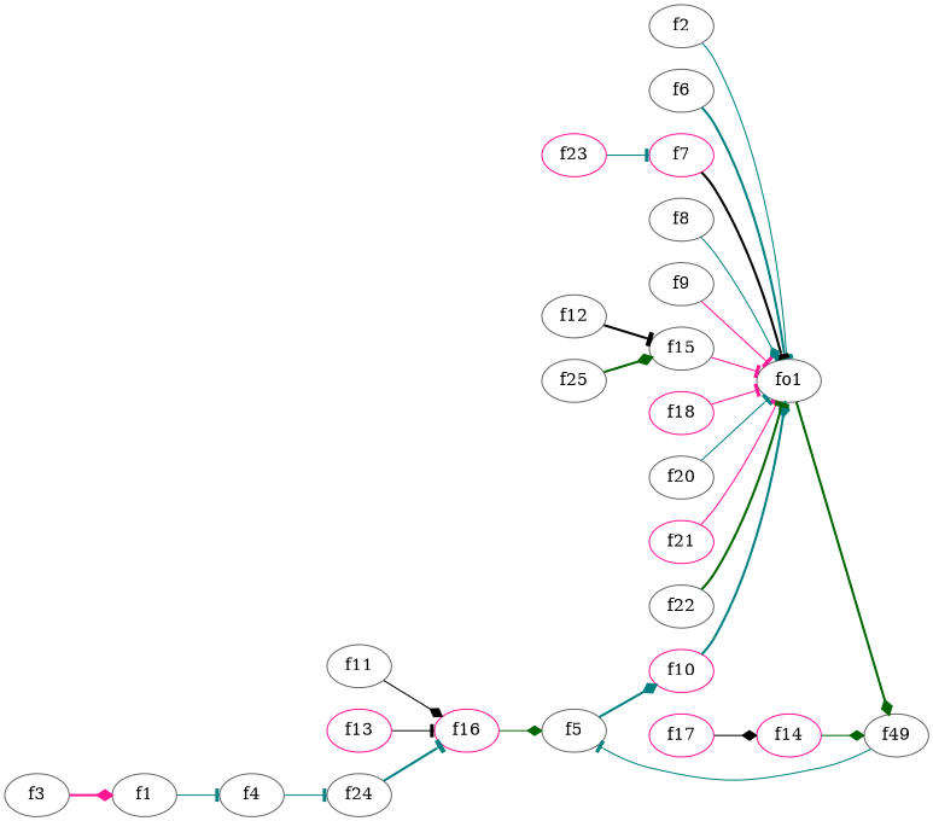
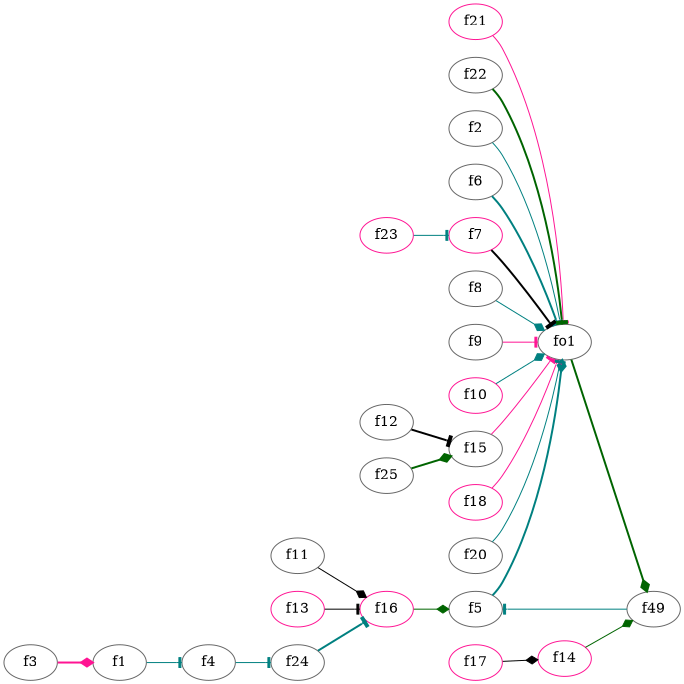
  strict digraph {
    rankdir=LR
    node [color=gray40]
    edge [arrowhead=tee color=teal style=solid weight=2]
    f1
    f4
    f24
    f2
    fo1
    n6 [label=f49]
    f3
    f16 [color=deeppink]
    f5
    f6
    f7 [color=deeppink]
    f8
    f9
    f10 [color=deeppink]
    f11
    f12
    f15
    f13 [color=deeppink]
    f14 [color=deeppink]
    f17 [color=deeppink]
    f18 [color=deeppink]
    f20
    f21 [color=deeppink]
    f22
    f23 [color=deeppink]
    f25
    f1 -> f4
    f4 -> f24
    f24 -> f16 [style=bold]
    f2 -> fo1
    fo1 -> n6 [arrowhead=diamond color=darkgreen style=bold]
    n6 -> f5
    f3 -> f1 [arrowhead=diamond color=deeppink style=bold]
    f16 -> f5 [arrowhead=diamond color=darkgreen]
-   f5 -> f10 [arrowhead=diamond style=bold]
+   f5 -> fo1 [arrowhead=diamond style=bold]
    f6 -> fo1 [style=bold]
    f7 -> fo1 [color=black style=bold]
    f8 -> fo1 [arrowhead=diamond]
    f9 -> fo1 [color=deeppink]
-   f10 -> fo1 [arrowhead=diamond style=bold]
+   f10 -> fo1 [arrowhead=diamond]
    f11 -> f16 [arrowhead=diamond color=black]
    f12 -> f15 [color=black style=bold]
    f15 -> fo1 [color=deeppink]
    f13 -> f16 [color=black]
    f14 -> n6 [arrowhead=diamond color=darkgreen]
    f17 -> f14 [arrowhead=diamond color=black]
    f18 -> fo1 [color=deeppink]
    f20 -> fo1
    f21 -> fo1 [color=deeppink]
    f22 -> fo1 [color=darkgreen style=bold]
    f23 -> f7
    f25 -> f15 [arrowhead=diamond color=darkgreen style=bold]
  }
